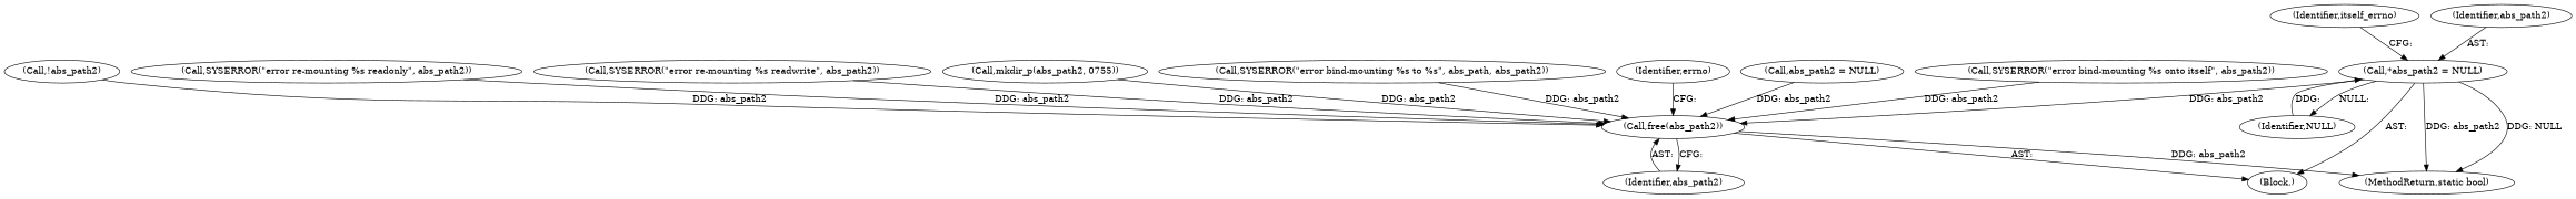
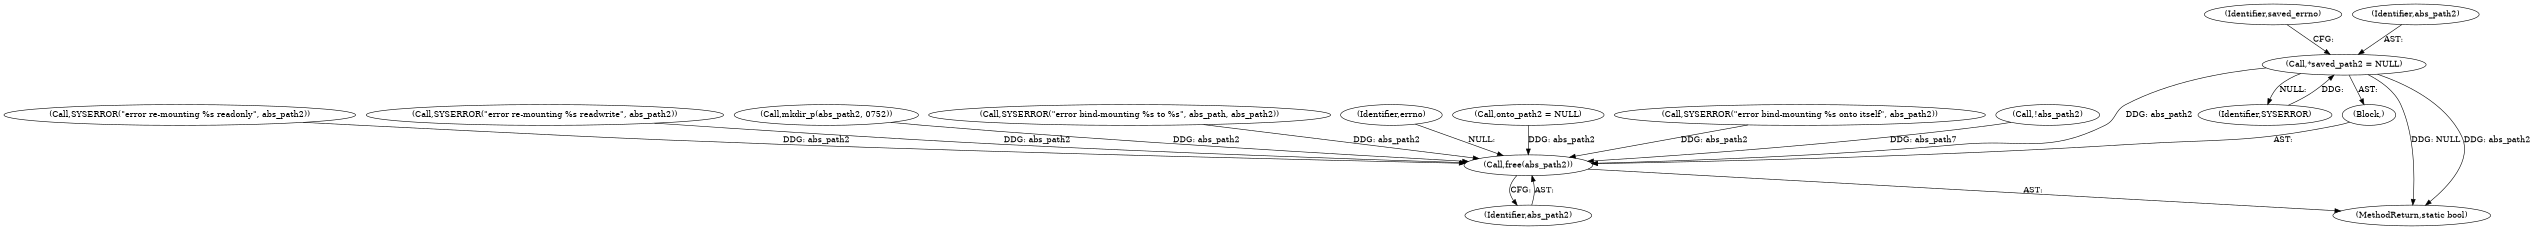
  digraph {
-   n1 [label="(Call,*abs_path2 = NULL)"]
+   n1 [label="(Call,*saved_path2 = NULL)"]
    n2 [label="(Call,free(abs_path2))"]
-   n3 [label="(Identifier,NULL)"]
+   n3 [label="(Identifier,SYSERROR)"]
    n4 [label="(Block,)"]
    n5 [label="(MethodReturn,static bool)"]
    n6 [label="(Identifier,abs_path2)"]
    n7 [label="(Call,SYSERROR(\"error re-mounting %s readonly\", abs_path2))"]
    n8 [label="(Call,SYSERROR(\"error re-mounting %s readwrite\", abs_path2))"]
-   n9 [label="(Identifier,itself_errno)"]
-   n10 [label="(Call,mkdir_p(abs_path2, 0755))"]
+   n9 [label="(Identifier,saved_errno)"]
+   n10 [label="(Call,mkdir_p(abs_path2, 0752))"]
    n11 [label="(Call,SYSERROR(\"error bind-mounting %s to %s\", abs_path, abs_path2))"]
    n12 [label="(Identifier,abs_path2)"]
    n13 [label="(Identifier,errno)"]
-   n14 [label="(Call,abs_path2 = NULL)"]
+   n14 [label="(Call,onto_path2 = NULL)"]
    n15 [label="(Call,SYSERROR(\"error bind-mounting %s onto itself\", abs_path2))"]
    n16 [label="(Call,!abs_path2)"]
    n1 -> n2 [label="DDG: abs_path2"]
    n1 -> n3 [label="NULL: "]
    n1 -> n4 [label="AST: "]
    n1 -> n5 [label="DDG: NULL"]
    n1 -> n5 [label="DDG: abs_path2"]
-   n2 -> n4 [label="AST: "]
-   n2 -> n5 [label="DDG: abs_path2"]
+   n4 -> n2 [label="AST: "]
+   n2 -> n5 [label="AST: "]
    n2 -> n6 [label="CFG: "]
    n3 -> n1 [label="DDG: "]
    n6 -> n2 [label="AST: "]
    n7 -> n2 [label="DDG: abs_path2"]
    n8 -> n2 [label="DDG: abs_path2"]
    n9 -> n1 [label="CFG: "]
    n10 -> n2 [label="DDG: abs_path2"]
    n11 -> n2 [label="DDG: abs_path2"]
    n12 -> n1 [label="AST: "]
-   n13 -> n2 [label="CFG: "]
+   n13 -> n2 [label="NULL: "]
    n14 -> n2 [label="DDG: abs_path2"]
    n15 -> n2 [label="DDG: abs_path2"]
-   n16 -> n2 [label="DDG: abs_path2"]
+   n16 -> n2 [label="DDG: abs_path7"]
  }
